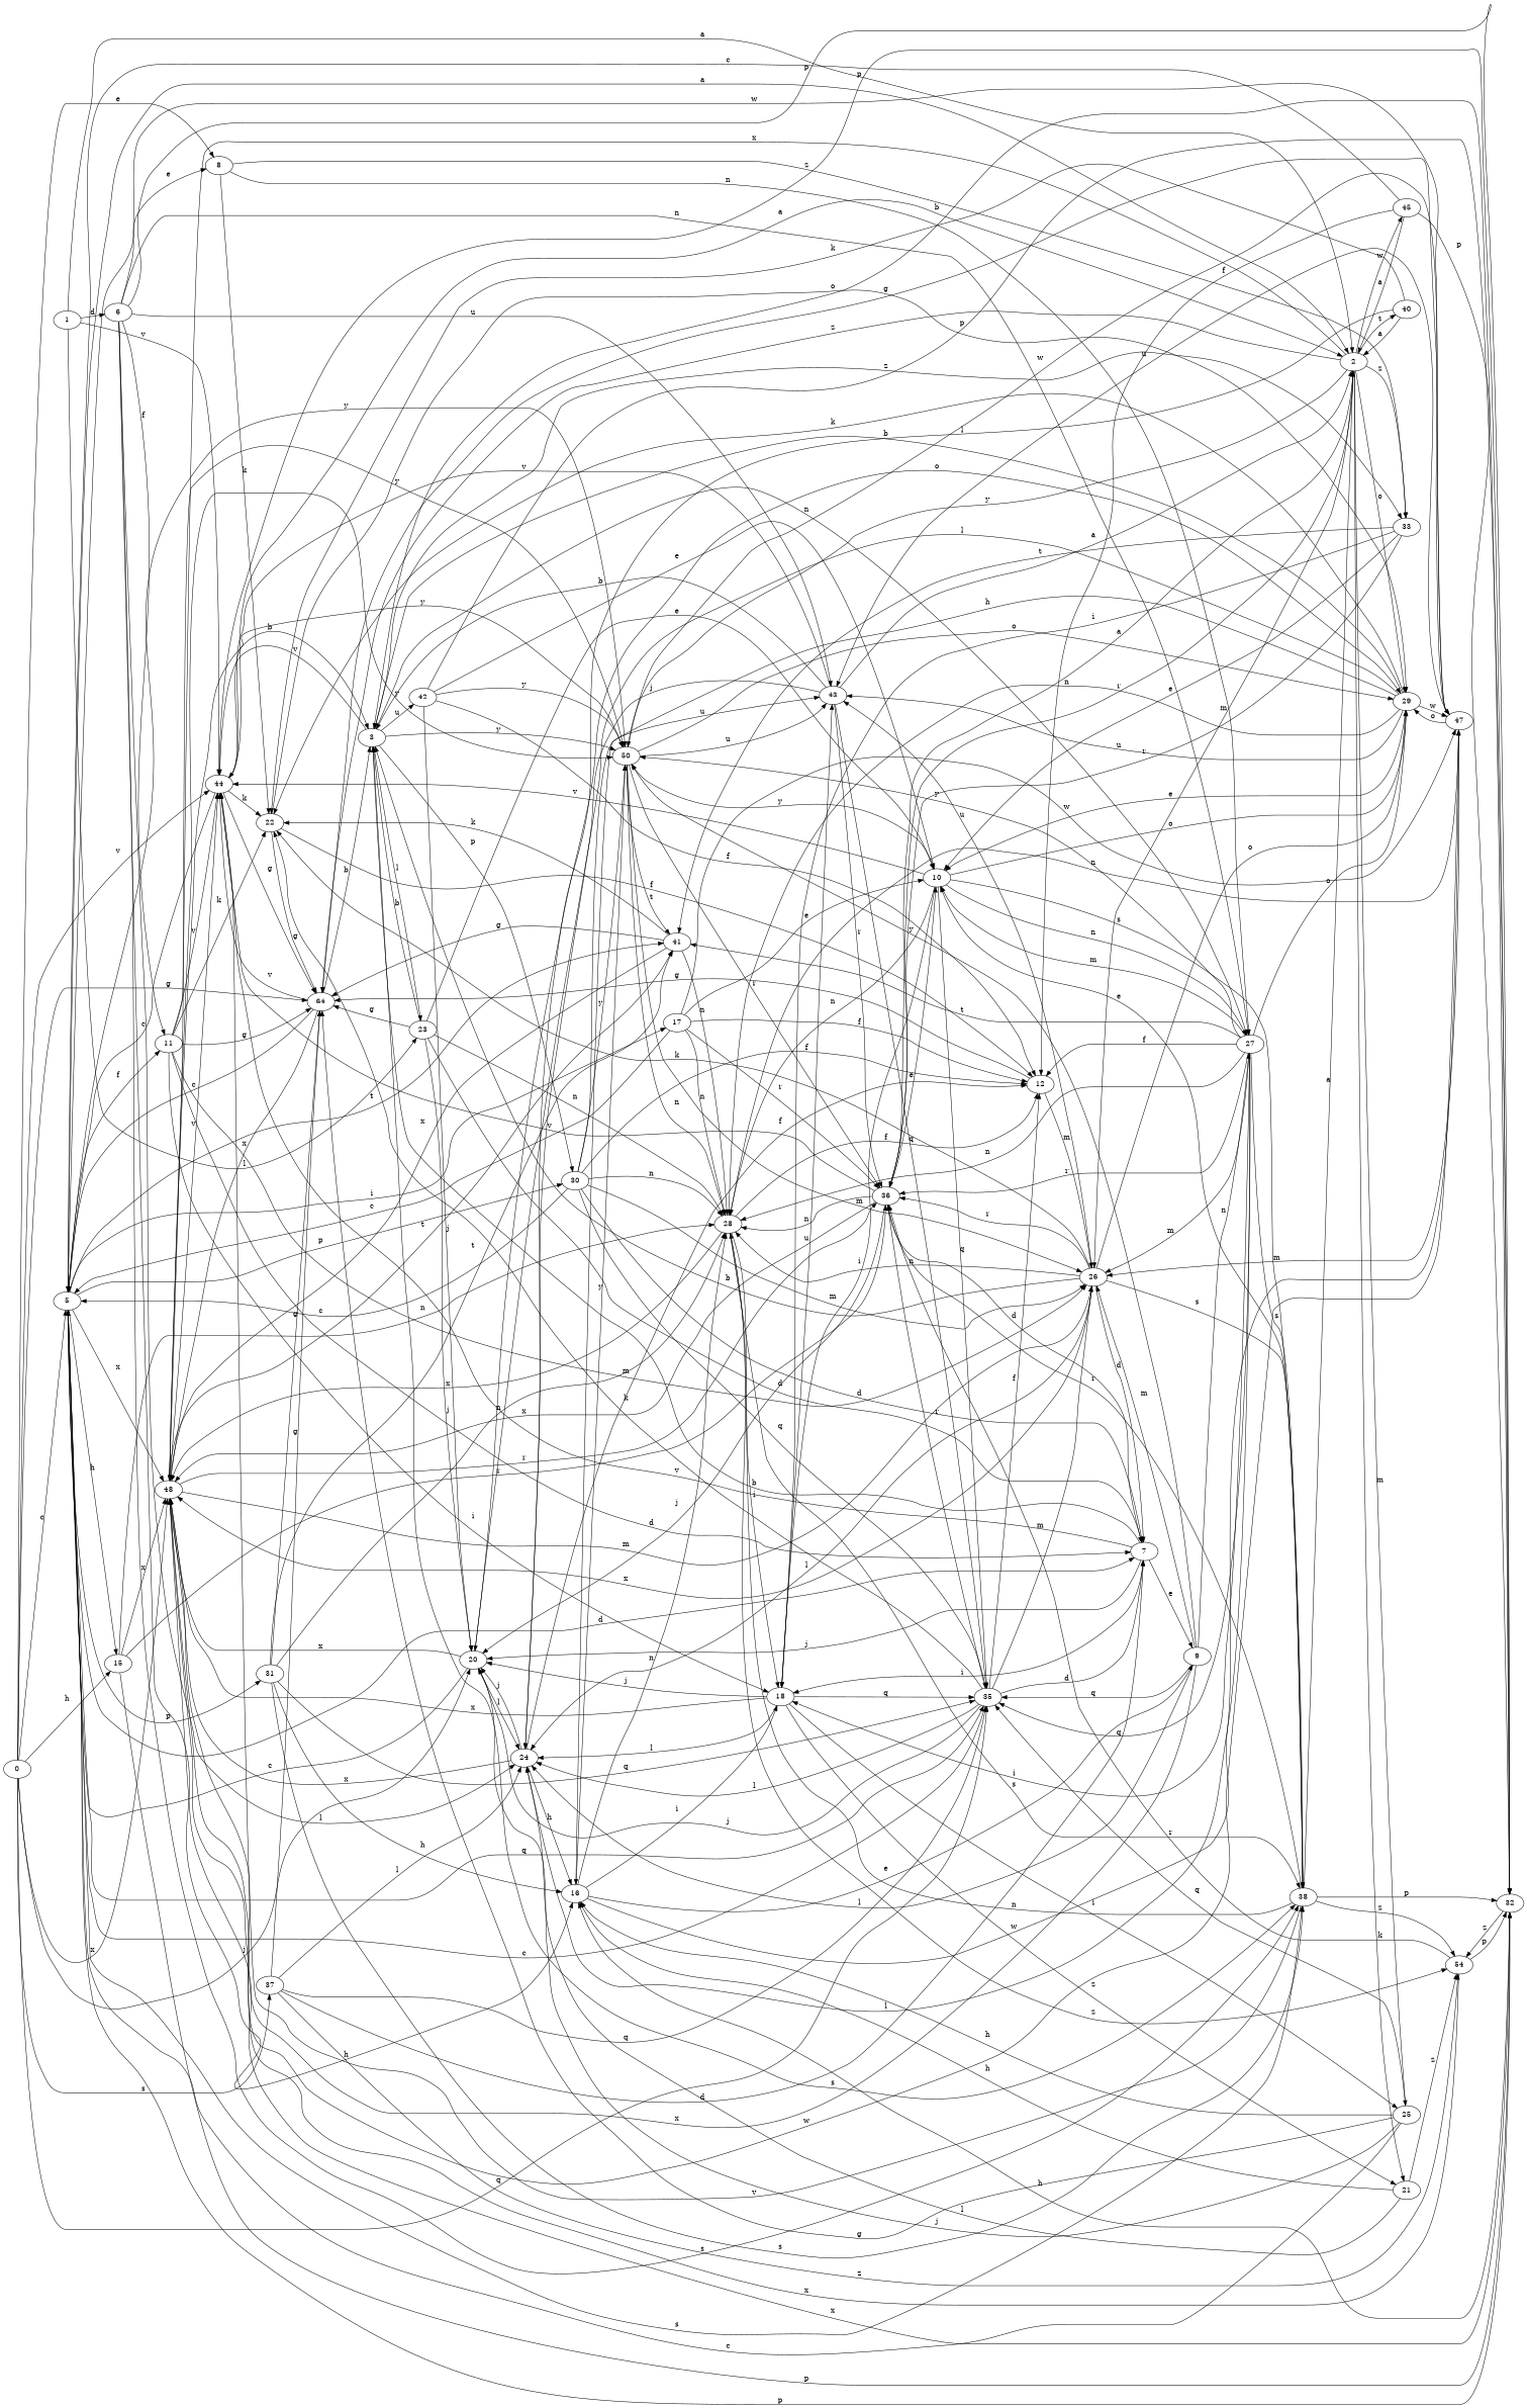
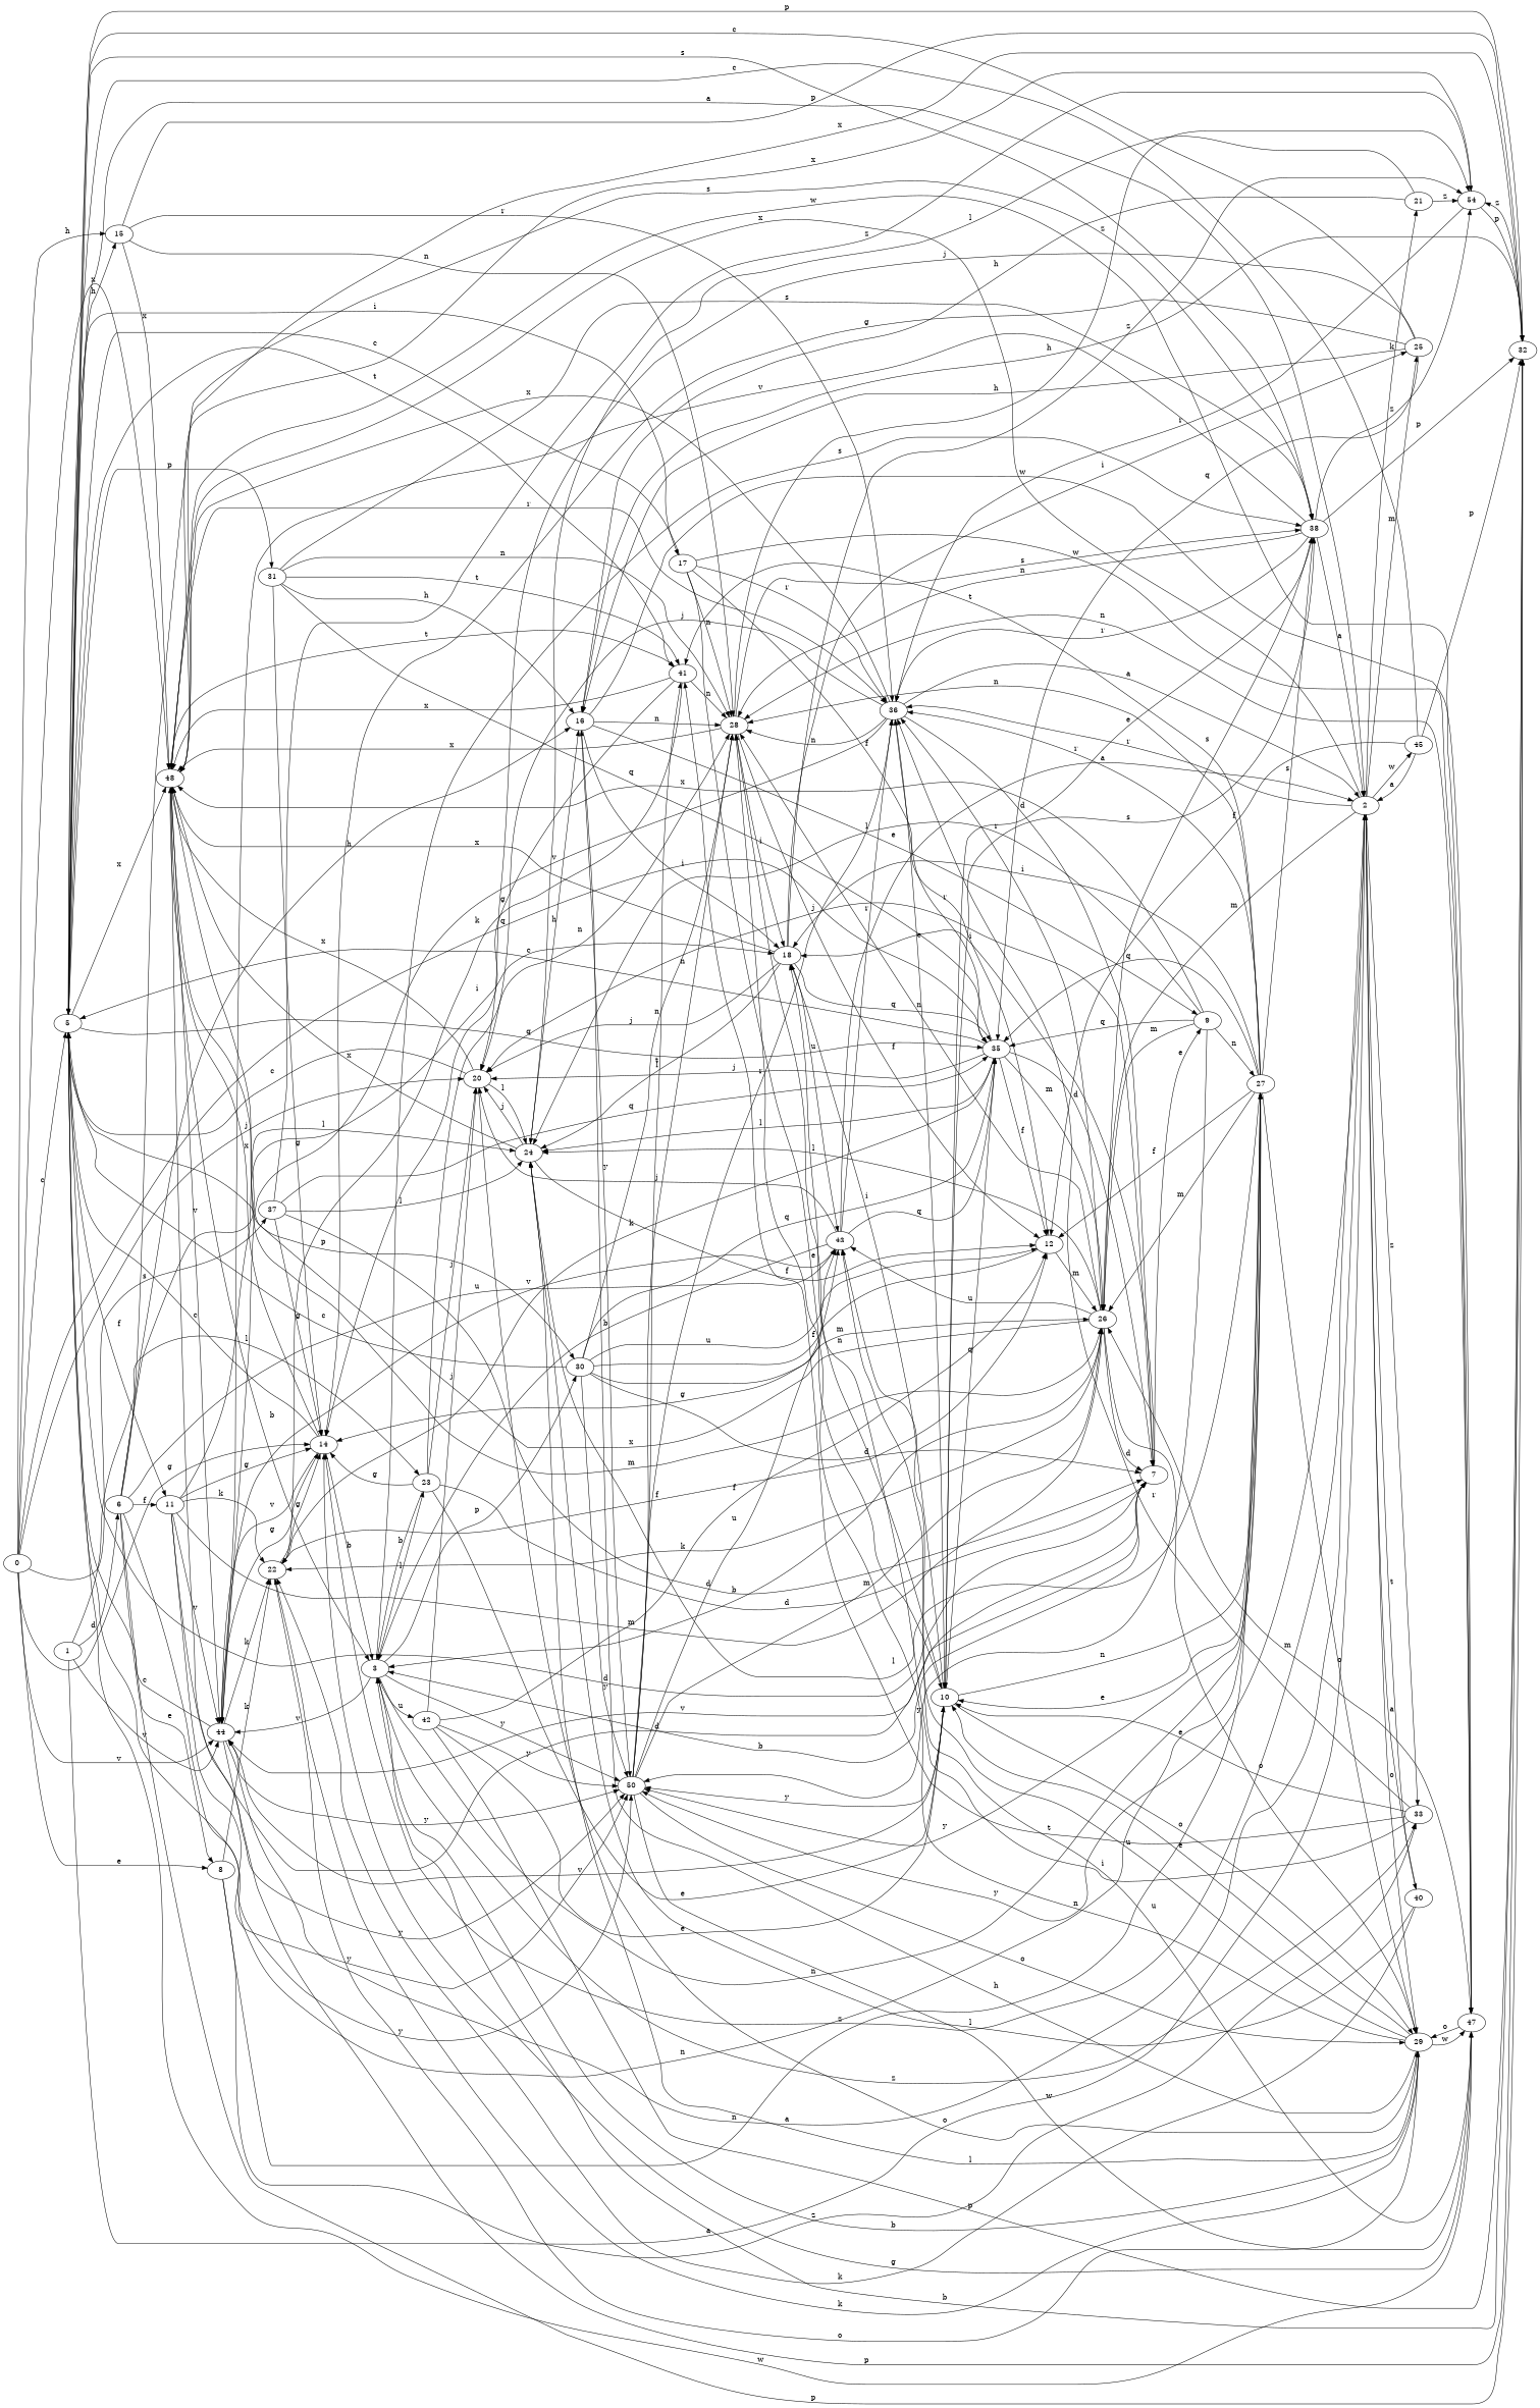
  strict digraph {
    rankdir=LR
    0
    5
    8
-   14 [label=64]
+   14
    15
    20
    35
    37
    44
    48
    2
    50
    30
    38
    7
    11
    17
    31
    32
    41
    47
    n22 [label=33]
    27
    22
    3
    36
    28
    29
    24
    26
    12
    54
    1
    6
    23
    21
    25
    40
    45
    16
    43
    10
    18
    42
    9
    0 -> 5 [label=c]
    0 -> 8 [label=e]
    0 -> 14 [label=g]
    0 -> 15 [label=h]
    0 -> 20 [label=j]
    0 -> 35 [label=q]
    0 -> 37 [label=s]
    0 -> 44 [label=v]
    0 -> 48 [label=x]
    5 -> 15 [label=h]
    5 -> 35 [label=q]
    5 -> 48 [label=x]
    5 -> 2 [label=a]
    5 -> 50 [label=y]
    5 -> 30 [label=p]
    5 -> 38 [label=s]
    5 -> 7 [label=d]
    5 -> 11 [label=f]
    5 -> 17 [label=i]
    5 -> 31 [label=p]
    5 -> 32 [label=p]
    5 -> 41 [label=t]
    5 -> 47 [label=w]
    8 -> n22 [label=z]
    8 -> 27 [label=n]
    8 -> 22 [label=k]
    14 -> 5 [label=c]
    14 -> 44 [label=v]
    14 -> 48 [label=x]
    14 -> 3 [label=b]
    15 -> 48 [label=x]
    15 -> 32 [label=p]
    15 -> 36 [label=r]
    15 -> 28 [label=n]
    20 -> 5 [label=c]
    20 -> 48 [label=x]
    20 -> 29 [label=o]
    20 -> 24 [label=l]
    35 -> 5 [label=c]
    35 -> 20 [label=j]
    35 -> 7 [label=d]
    35 -> 22 [label=k]
    35 -> 36 [label=r]
    35 -> 24 [label=l]
    35 -> 26 [label=m]
    35 -> 12 [label=f]
    37 -> 14 [label=g]
    37 -> 35 [label=q]
    37 -> 7 [label=d]
    37 -> 24 [label=l]
    37 -> 54 [label=z]
    44 -> 5 [label=c]
    44 -> 14 [label=g]
    44 -> 2 [label=a]
    44 -> 50 [label=y]
    44 -> 32 [label=p]
    44 -> 22 [label=k]
    48 -> 44 [label=v]
    48 -> 50 [label=y]
    48 -> 41 [label=t]
    48 -> 47 [label=w]
    48 -> 3 [label=b]
    48 -> 36 [label=r]
    48 -> 26 [label=m]
    2 -> 14 [label=z]
    2 -> 48 [label=x]
    2 -> 50 [label=y]
    2 -> n22 [label=z]
    2 -> 36 [label=r]
    2 -> 29 [label=o]
    2 -> 26 [label=m]
    2 -> 21 [label=k]
    2 -> 25 [label=m]
    2 -> 40 [label=t]
    2 -> 45 [label=w]
    50 -> 41 [label=t]
    50 -> 47 [label=w]
    50 -> 36 [label=r]
    50 -> 28 [label=n]
    50 -> 29 [label=o]
    50 -> 26 [label=m]
    50 -> 43 [label=u]
    30 -> 5 [label=c]
    30 -> 35 [label=q]
    30 -> 50 [label=y]
    30 -> 7 [label=d]
    30 -> 28 [label=n]
    30 -> 26 [label=m]
    30 -> 12 [label=f]
    30 -> 43 [label=u]
    38 -> 44 [label=v]
    38 -> 2 [label=a]
    38 -> 32 [label=p]
    38 -> 36 [label=r]
    38 -> 28 [label=n]
    38 -> 54 [label=z]
    38 -> 10 [label=e]
    7 -> 20 [label=j]
    7 -> 44 [label=v]
    7 -> 3 [label=b]
    7 -> 18 [label=i]
    7 -> 9 [label=e]
    11 -> 14 [label=g]
    11 -> 44 [label=v]
    11 -> 50 [label=y]
    11 -> 7 [label=d]
    11 -> 22 [label=k]
    11 -> 26 [label=m]
    11 -> 18 [label=i]
    17 -> 5 [label=c]
    17 -> 47 [label=w]
    17 -> 36 [label=r]
    17 -> 28 [label=n]
    17 -> 12 [label=f]
    17 -> 10 [label=e]
    31 -> 14 [label=g]
    31 -> 35 [label=q]
    31 -> 38 [label=s]
    31 -> 41 [label=t]
    31 -> 28 [label=n]
    31 -> 16 [label=h]
    32 -> 48 [label=x]
    32 -> 3 [label=b]
    32 -> 54 [label=z]
    32 -> 16 [label=h]
    41 -> 14 [label=g]
    41 -> 48 [label=x]
    41 -> 22 [label=k]
    41 -> 28 [label=n]
    47 -> 14 [label=g]
    47 -> 28 [label=n]
    47 -> 29 [label=o]
    47 -> 26 [label=m]
    47 -> 43 [label=u]
    n22 -> 41 [label=t]
    n22 -> 36 [label=r]
    n22 -> 10 [label=e]
    n22 -> 18 [label=i]
    27 -> 35 [label=q]
    27 -> 50 [label=y]
    27 -> 38 [label=s]
    27 -> 41 [label=t]
    27 -> 36 [label=r]
    27 -> 28 [label=n]
    27 -> 29 [label=o]
    27 -> 24 [label=l]
    27 -> 26 [label=m]
    27 -> 12 [label=f]
-   27 -> 10 [label=m]
+   27 -> 10 [label=e]
    27 -> 18 [label=i]
    22 -> 14 [label=g]
    22 -> 29 [label=o]
    22 -> 12 [label=f]
    3 -> 44 [label=v]
    3 -> 50 [label=y]
    3 -> 30 [label=p]
    3 -> 38 [label=s]
    3 -> n22 [label=z]
    3 -> 27 [label=n]
    3 -> 23 [label=l]
    3 -> 42 [label=u]
    36 -> 20 [label=j]
    36 -> 44 [label=v]
    36 -> 48 [label=x]
    36 -> 2 [label=a]
    36 -> 7 [label=d]
    36 -> 28 [label=n]
    36 -> 10 [label=e]
    28 -> 48 [label=x]
    28 -> 38 [label=s]
    28 -> 12 [label=f]
    28 -> 54 [label=z]
    28 -> 18 [label=i]
    29 -> 47 [label=w]
    29 -> 22 [label=k]
    29 -> 3 [label=b]
    29 -> 28 [label=n]
    29 -> 24 [label=l]
    29 -> 16 [label=h]
    29 -> 43 [label=u]
    29 -> 10 [label=e]
    24 -> 20 [label=j]
    24 -> 48 [label=x]
    24 -> 12 [label=f]
    24 -> 16 [label=h]
    26 -> 48 [label=x]
    26 -> 38 [label=s]
    26 -> 7 [label=d]
    26 -> 22 [label=k]
    26 -> 3 [label=b]
    26 -> 36 [label=r]
    26 -> 28 [label=n]
    26 -> 29 [label=o]
    26 -> 24 [label=l]
    26 -> 43 [label=u]
    12 -> 14 [label=g]
    12 -> 26 [label=m]
    54 -> 48 [label=x]
    54 -> 32 [label=p]
    54 -> 36 [label=r]
    1 -> 44 [label=v]
    1 -> 2 [label=a]
    1 -> 6 [label=d]
    1 -> 23 [label=l]
    6 -> 8 [label=e]
    6 -> 38 [label=s]
    6 -> 11 [label=f]
    6 -> 32 [label=p]
    6 -> 27 [label=n]
    6 -> 24 [label=l]
    6 -> 16 [label=h]
    6 -> 43 [label=u]
    23 -> 14 [label=g]
    23 -> 20 [label=j]
    23 -> 7 [label=d]
    23 -> 3 [label=b]
    23 -> 28 [label=n]
    23 -> 10 [label=e]
    21 -> 24 [label=l]
    21 -> 54 [label=z]
    21 -> 16 [label=h]
    25 -> 5 [label=c]
    25 -> 14 [label=g]
    25 -> 20 [label=j]
    25 -> 35 [label=q]
    25 -> 16 [label=h]
    40 -> 2 [label=a]
    40 -> 22 [label=k]
    40 -> 24 [label=l]
    45 -> 5 [label=c]
    45 -> 2 [label=a]
    45 -> 32 [label=p]
    45 -> 12 [label=f]
    16 -> 50 [label=y]
    16 -> 47 [label=w]
    16 -> 28 [label=n]
    16 -> 18 [label=i]
    16 -> 9 [label=e]
    43 -> 20 [label=j]
    43 -> 35 [label=q]
    43 -> 44 [label=v]
    43 -> 2 [label=a]
    43 -> 3 [label=b]
    43 -> 36 [label=r]
    10 -> 35 [label=q]
    10 -> 44 [label=v]
    10 -> 50 [label=y]
    10 -> 38 [label=s]
    10 -> 27 [label=n]
    10 -> 28 [label=n]
    10 -> 29 [label=o]
    10 -> 18 [label=i]
    18 -> 20 [label=j]
    18 -> 35 [label=q]
    18 -> 48 [label=x]
    18 -> 24 [label=l]
-   18 -> 21 [label=z]
+   18 -> 54 [label=z]
    18 -> 25 [label=i]
    18 -> 43 [label=u]
    42 -> 20 [label=j]
    42 -> 50 [label=y]
    42 -> 32 [label=p]
    42 -> 12 [label=f]
    42 -> 10 [label=e]
    9 -> 35 [label=q]
    9 -> 48 [label=x]
    9 -> 50 [label=y]
    9 -> 27 [label=n]
    9 -> 24 [label=l]
    9 -> 26 [label=m]
  }
